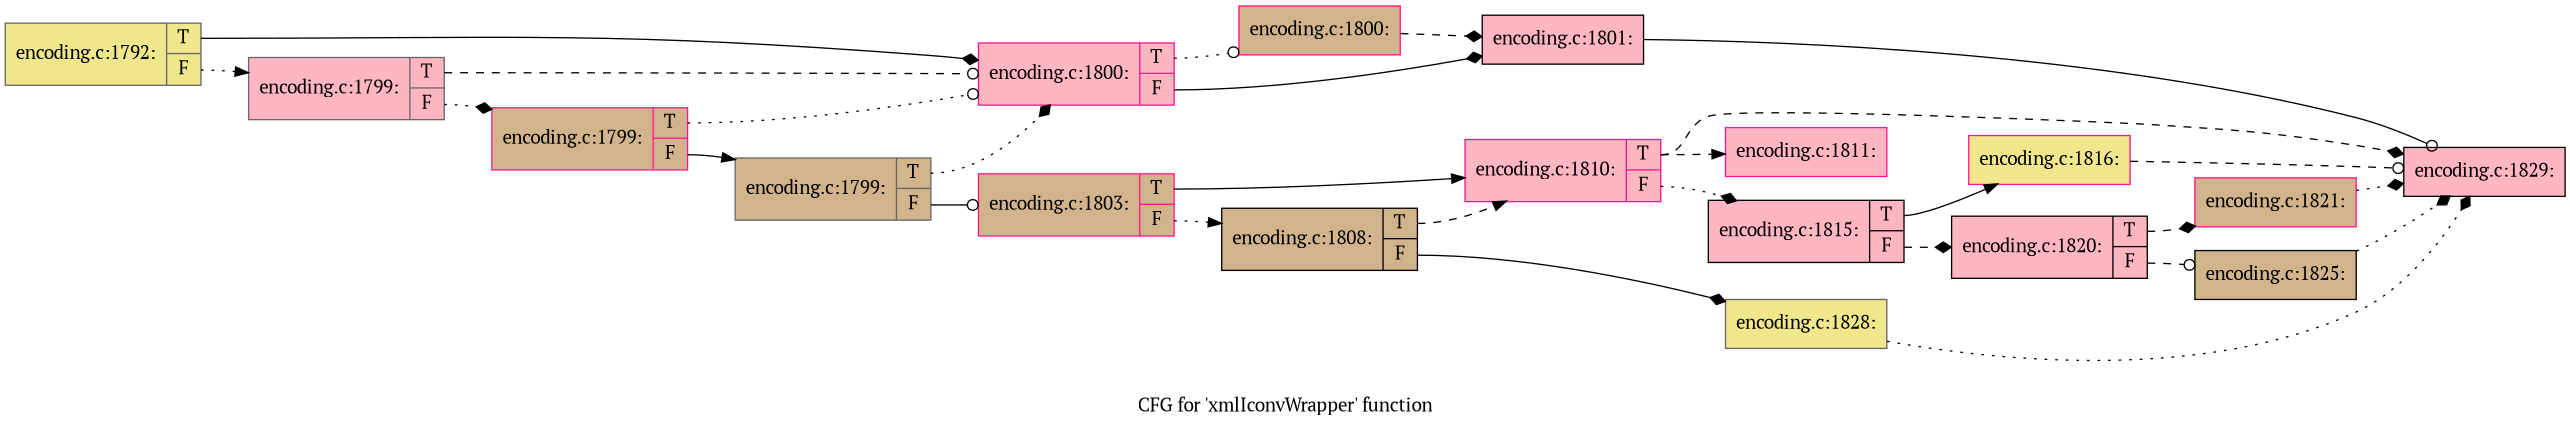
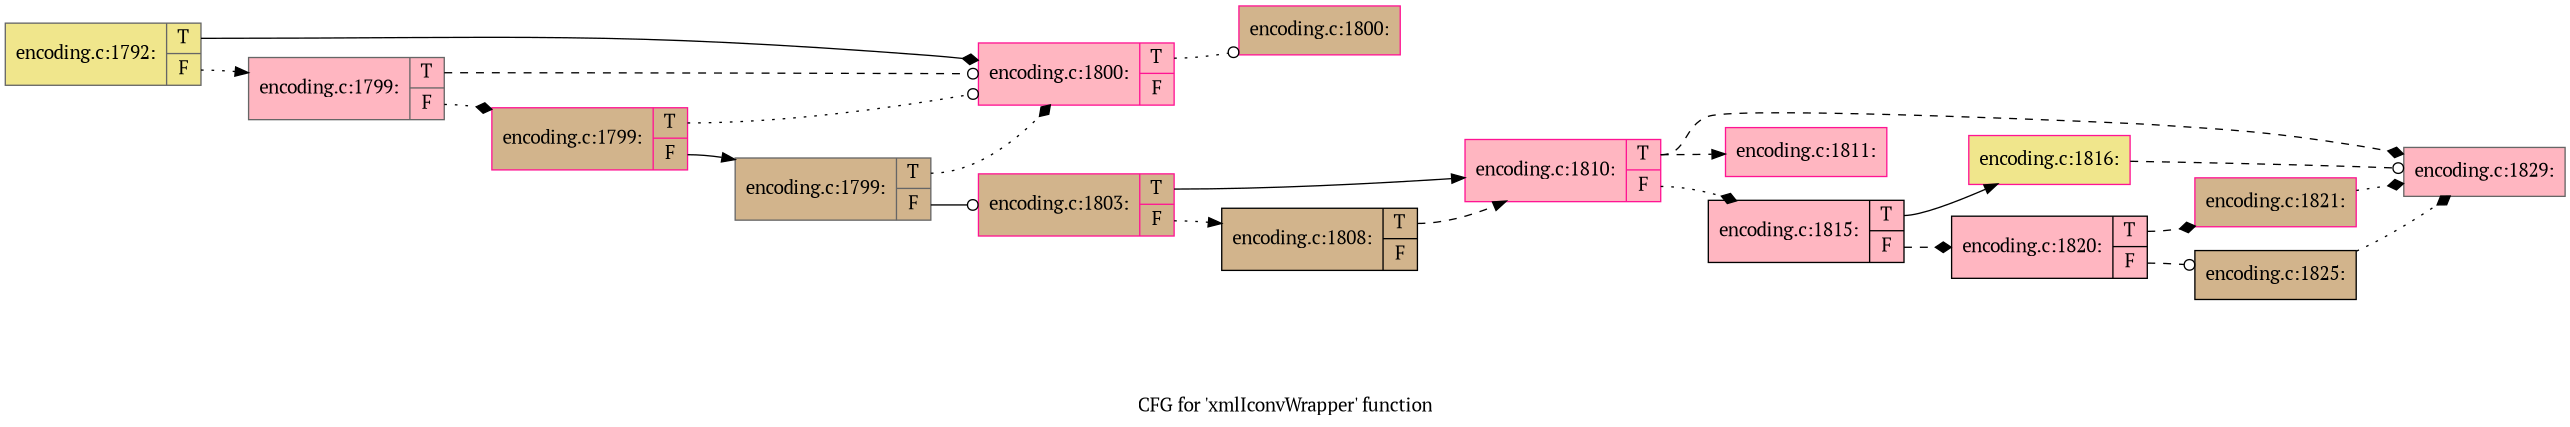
  digraph {
    fontname="PT Serif"
    label="CFG for 'xmlIconvWrapper' function"
    rankdir=LR
    node [color=deeppink fillcolor=lightpink fontname="PT Serif" shape=record style=filled]
    edge [arrowhead=diamond fontname="PT Serif" style=dotted tailport=s0]
    n1 [color=gray40 fillcolor=khaki label="{encoding.c:1792:|{<s0>T|<s1>F}}"]
    n2 [label="{encoding.c:1800:|{<s0>T|<s1>F}}"]
    n3 [color=gray40 label="{encoding.c:1799:|{<s0>T|<s1>F}}"]
    n4 [fillcolor=tan label="{encoding.c:1800:}"]
-   n5 [color=black label="{encoding.c:1801:}"]
    n6 [fillcolor=tan label="{encoding.c:1799:|{<s0>T|<s1>F}}"]
-   n7 [color=black label="{encoding.c:1829:}"]
+   n7 [color=gray40 label="{encoding.c:1829:}"]
    n8 [color=gray40 fillcolor=tan label="{encoding.c:1799:|{<s0>T|<s1>F}}"]
    n9 [fillcolor=tan label="{encoding.c:1803:|{<s0>T|<s1>F}}"]
    n10 [label="{encoding.c:1810:|{<s0>T|<s1>F}}"]
    n11 [color=black fillcolor=tan label="{encoding.c:1808:|{<s0>T|<s1>F}}"]
    n12 [label="{encoding.c:1811:}"]
    n13 [color=black label="{encoding.c:1815:|{<s0>T|<s1>F}}"]
-   n14 [color=gray40 fillcolor=khaki label="{encoding.c:1828:}"]
    n15 [fillcolor=khaki label="{encoding.c:1816:}"]
    n16 [color=black label="{encoding.c:1820:|{<s0>T|<s1>F}}"]
    n17 [fillcolor=tan label="{encoding.c:1821:}"]
    n18 [color=black fillcolor=tan label="{encoding.c:1825:}"]
    n1 -> n2 [style=solid]
    n1 -> n3 [arrowhead=normal tailport=s1]
    n2 -> n4 [arrowhead=odot]
-   n2 -> n5 [style=solid tailport=s1]
    n3 -> n2 [arrowhead=odot style=dashed]
    n3 -> n6 [tailport=s1]
-   n4 -> n5 [style=dashed]
-   n5 -> n7 [arrowhead=odot style=solid]
    n6 -> n2 [arrowhead=odot]
    n6 -> n8 [arrowhead=normal style=solid tailport=s1]
    n8 -> n2
    n8 -> n9 [arrowhead=odot style=solid tailport=s1]
    n9 -> n10 [arrowhead=normal style=solid]
    n9 -> n11 [arrowhead=normal tailport=s1]
    n10 -> n7 [style=dashed]
    n10 -> n12 [arrowhead=normal style=dashed]
    n10 -> n13 [tailport=s1]
    n11 -> n10 [arrowhead=normal style=dashed]
-   n11 -> n14 [style=solid tailport=s1]
    n13 -> n15 [arrowhead=normal style=solid]
    n13 -> n16 [style=dashed tailport=s1]
-   n14 -> n7
    n15 -> n7 [arrowhead=odot style=dashed]
    n16 -> n17 [style=dashed]
    n16 -> n18 [arrowhead=odot style=dashed tailport=s1]
    n17 -> n7
    n18 -> n7
  }
